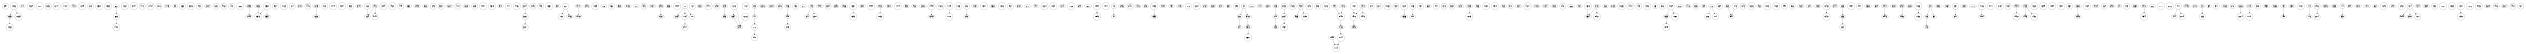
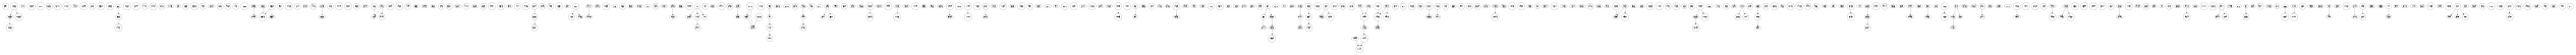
  strict digraph {
    node [shape=circle]
    edge [arrowhead=box]
    5294
    12532 [shape=ellipse]
    12568
    1144 [shape=ellipse]
    17569
    10207
    2858
    18777
    11737
    4402 [shape=ellipse]
    18409
    6484
    15320
    12255
    8667 [shape=ellipse]
    8883
    14067
    17664
    16497
    4772
    10424
    2218
    17443 [shape=ellipse]
    890 [shape=ellipse]
    5835
    13528
    1952
    13224 [shape=ellipse]
    1623
    9062
    7481
    16808
    12395 [shape=ellipse]
    12419 [shape=ellipse]
    15330
    15546
    15334 [shape=ellipse]
    8987
    17485
    3844
    3702 [shape=ellipse]
    4446
    16445 [shape=ellipse]
    16661 [shape=ellipse]
    4281
    17779
    13407
    9635
    13794 [shape=ellipse]
    3269 [shape=ellipse]
    3266
    13094
    19887
    4799
    2833 [shape=ellipse]
    12495 [shape=ellipse]
    8083 [shape=ellipse]
    7395
    5531
    18817 [shape=ellipse]
    4110
    16642 [shape=ellipse]
    11236
    12569
    8805
    19011
    13545
    8970 [shape=ellipse]
    7747
    19483
    3885
    3887
    2293
    4096
    16351
    5017 [shape=ellipse]
    2680
    2752
    10456 [shape=ellipse]
    19177 [shape=ellipse]
    19180 [shape=ellipse]
    3948 [shape=ellipse]
    10659
    1082 [shape=ellipse]
    7368
    9585 [shape=ellipse]
    10758 [shape=ellipse]
    8201 [shape=ellipse]
    4543
    10377 [shape=ellipse]
    3905 [shape=ellipse]
    11681 [shape=ellipse]
    5856 [shape=ellipse]
    19079
    16254 [shape=ellipse]
    702
    1134
    707
    8910
    9764
    2331 [shape=ellipse]
    19471
    6952
    3759 [shape=ellipse]
    5055 [shape=ellipse]
    16154 [shape=ellipse]
    16190 [shape=ellipse]
    11484
    471 [shape=ellipse]
    1767
    1911
    18516 [shape=ellipse]
    16000 [shape=ellipse]
    3546
    7991 [shape=ellipse]
    8423
    4436
    8717 [shape=ellipse]
    6495 [shape=ellipse]
    6711 [shape=ellipse]
    6507
    19901 [shape=ellipse]
    3329
    6595 [shape=ellipse]
    19688 [shape=ellipse]
    15234
    15246
    15120 [shape=ellipse]
    19919
    10723 [shape=ellipse]
    11155
    15070 [shape=ellipse]
    17149
    5953 [shape=ellipse]
    4963 [shape=ellipse]
    18508 [shape=ellipse]
    15089 [shape=ellipse]
    14909
    3879
    11626
    11109
    11110
    17285
    6073 [shape=ellipse]
    6061
    10157 [shape=ellipse]
    11524
    13380 [shape=ellipse]
    17328
    7986 [shape=ellipse]
    9067
    16434 [shape=ellipse]
    16777 [shape=ellipse]
    4977 [shape=ellipse]
    18610
    12891
    18747 [shape=ellipse]
    17826
    8291 [shape=ellipse]
    10621 [shape=ellipse]
    10092
    10093
    17044
    821 [shape=ellipse]
    803
    16956 [shape=ellipse]
    8440
    7426 [shape=ellipse]
    3426 [shape=ellipse]
    15453 [shape=ellipse]
    14805
    19240 [shape=ellipse]
    7957 [shape=ellipse]
    14451 [shape=ellipse]
    7216
    13810
    8732 [shape=ellipse]
    3852 [shape=ellipse]
    3770 [shape=ellipse]
    6521 [shape=ellipse]
    5095
    15818 [shape=ellipse]
    15821
    12072 [shape=ellipse]
    7141 [shape=ellipse]
    6320 [shape=ellipse]
    2141 [shape=ellipse]
    2573 [shape=ellipse]
    n189 [label=8854]
    14534
    16118
    14625
    9536 [shape=ellipse]
    9534
    13422
    13412
    5038
    16146
    11138 [shape=ellipse]
    11144
    11147
    14484
    14916
    15096 [shape=ellipse]
    4640
    2671
    10253
    7580
    15565 [shape=ellipse]
    18157
    1077 [shape=ellipse]
    1065
    7084
    3860 [shape=ellipse]
    2904
    1513
    10499 [shape=ellipse]
    3389
    2135 [shape=ellipse]
    18487 [shape=ellipse]
    17398 [shape=ellipse]
    18046
    4533 [shape=ellipse]
    10730
    19640
    7065 [shape=ellipse]
    10490
    572
    15377 [shape=ellipse]
    14617
    17023 [shape=ellipse]
    11374 [shape=ellipse]
    15261 [shape=ellipse]
    2476
    16286 [shape=ellipse]
    9784 [shape=ellipse]
    18527 [shape=ellipse]
    18515
    2366 [shape=ellipse]
    6135 [shape=ellipse]
    12655
    14421
    7405
    14546
    865
    3006
    13651 [shape=ellipse]
    11059
    11062
    13759
    16261 [shape=ellipse]
    7416 [shape=ellipse]
    3533
    7690 [shape=ellipse]
    1102 [shape=ellipse]
    6286
    1174
    6139
    2285 [shape=ellipse]
    2291 [shape=ellipse]
    1845
    16328
    968 [shape=ellipse]
    12115
    14785
    11658 [shape=ellipse]
    9490
    9686
    10751 [shape=ellipse]
    10967
    17834 [shape=ellipse]
    1694 [shape=ellipse]
    10530 [shape=ellipse]
    13433
    13451
    5444 [shape=ellipse]
    8833 [shape=ellipse]
    8837
    10927
    9414
    13588 [shape=ellipse]
    5609 [shape=ellipse]
    10944 [shape=ellipse]
    10945 [shape=ellipse]
    13234 [shape=ellipse]
    3964 [shape=ellipse]
    19516 [shape=ellipse]
    3603 [shape=ellipse]
    10668
    11532
    1158 [shape=ellipse]
    1160 [shape=ellipse]
    15488 [shape=ellipse]
    10864 [shape=ellipse]
    6777 [shape=ellipse]
    5481
    8053
+   5076 [shape=ellipse]
    16450 [shape=ellipse]
    11710 [shape=ellipse]
    14204 [shape=ellipse]
    14186
    10471
    255
    18769
    7269
    19924 [shape=ellipse]
    19960
    14345 [shape=ellipse]
    14993 [shape=ellipse]
    14351
    13861
    9194 [shape=ellipse]
    16599
    12009
    15014
    2334
    13282 [shape=ellipse]
    13498 [shape=ellipse]
    11439
    19129 [shape=ellipse]
    230
    338
    15782 [shape=ellipse]
    8114 [shape=ellipse]
    6369
    8653 [shape=ellipse]
    2075
    3920 [shape=ellipse]
    247 [shape=ellipse]
    1215
    13330 [shape=ellipse]
    19772 [shape=ellipse]
    19844
    1682 [shape=ellipse]
    11171
    16226
    5914 [shape=ellipse]
    5911
    6019
    14495 [shape=ellipse]
    16188
    6718 [shape=ellipse]
    151 [shape=ellipse]
    5335
    539 [shape=ellipse]
    9371
    11265 [shape=ellipse]
    678
    16868 [shape=ellipse]
    16874
    17140 [shape=ellipse]
    17141
    5280
    19550 [shape=ellipse]
    15623 [shape=ellipse]
    1973 [shape=ellipse]
    9749
    7454 [shape=ellipse]
    7490 [shape=ellipse]
    15507 [shape=ellipse]
    17031
    8740 [shape=ellipse]
    8776 [shape=ellipse]
    2926
    6814
    13396 [shape=ellipse]
    13553 [shape=ellipse]
    4632 [shape=ellipse]
    744
    8949 [shape=ellipse]
    18142 [shape=ellipse]
    14741 [shape=ellipse]
    5884 [shape=ellipse]
    17893
    12907 [shape=ellipse]
    18980
    9090 [shape=ellipse]
    1314
    5202 [shape=ellipse]
    1317
    4344 [shape=ellipse]
    14910 [shape=ellipse]
    14946
    15139 [shape=ellipse]
    1508
    10161
    12235
    16401
    16402
    17616
    19058
    18829 [shape=ellipse]
    510 [shape=ellipse]
    582 [shape=ellipse]
    7906
    13817 [shape=ellipse]
    10478 [shape=ellipse]
    4972
    7877
    12532 -> 12568 [arrowhead=tee]
    8667 -> 8883 [arrowhead=dot]
    8883 -> 14067 [arrowhead=tee]
    12395 -> 12419 [arrowhead=dot]
    15330 -> 15546 [arrowhead=dot]
    15330 -> 15334 [arrowhead=tee]
    16445 -> 16661 [arrowhead=tee]
    3266 -> 3269 [arrowhead=tee]
    11236 -> 12532 [arrowhead=dot]
    11236 -> 12569 [arrowhead=dot]
    3885 -> 3887 [arrowhead=dot]
    2680 -> 2752 [arrowhead=dot]
    2680 -> 10456
    19177 -> 19180 [arrowhead=tee]
    3905 -> 11681
    702 -> 16254 [arrowhead=dot]
    702 -> 1134
    702 -> 707
    1134 -> 8910 [arrowhead=tee]
    3759 -> 5055 [arrowhead=dot]
    16154 -> 16190 [arrowhead=tee]
    471 -> 1767
    1767 -> 1911
    7991 -> 8423
    6495 -> 6711 [arrowhead=dot]
    6495 -> 6507 [arrowhead=dot]
    15234 -> 15246 [arrowhead=tee]
    10723 -> 11155 [arrowhead=tee]
    14909 -> 15089
    3879 -> 3885 [arrowhead=tee]
    11109 -> 11110 [arrowhead=tee]
    6061 -> 6073 [arrowhead=dot]
    7986 -> 7991 [arrowhead=dot]
    10092 -> 10093
    803 -> 821
    14805 -> 15453 [arrowhead=tee]
    15818 -> 15821 [arrowhead=dot]
    2141 -> 2573 [arrowhead=dot]
    n189 -> 14534
    16118 -> 16154
    16118 -> 16190 [arrowhead=tee]
    9534 -> 9536 [arrowhead=tee]
    9534 -> 13422 [arrowhead=dot]
    11138 -> 11144
    11144 -> 11147
    14484 -> 14916
    14916 -> 15096
    18157 -> 15565 [arrowhead=tee]
    1065 -> 1077
    10499 -> 11147
    2135 -> 2141 [arrowhead=tee]
    17398 -> 18046 [arrowhead=dot]
    10490 -> 11138
    18515 -> 18527 [arrowhead=dot]
    13651 -> 13759
    11059 -> 13651 [arrowhead=tee]
    11059 -> 11062
    1102 -> 6286 [arrowhead=tee]
    1102 -> 1174 [arrowhead=dot]
-   2285 -> 2291
+   2285 -> 2075
    11658 -> 15546 [arrowhead=tee]
    10751 -> 18527
    10751 -> 10967
    13433 -> 13451
    8833 -> 8837 [arrowhead=dot]
    10944 -> 10945
    3964 -> 19516 [arrowhead=tee]
    10668 -> 11532
    1158 -> 1160 [arrowhead=dot]
    5481 -> 6777
    8053 -> n189 [arrowhead=dot]
    14186 -> 14204 [arrowhead=dot]
    255 -> 471 [arrowhead=tee]
    19924 -> 19960 [arrowhead=dot]
    14345 -> 14993 [arrowhead=tee]
    14345 -> 14351 [arrowhead=dot]
    9194 -> 10490 [arrowhead=tee]
    13282 -> 13498 [arrowhead=tee]
    230 -> 338 [arrowhead=tee]
    230 -> 15782
    338 -> 8114 [arrowhead=tee]
    15782 -> 15818
    8653 -> 8833
    2075 -> 2291 [arrowhead=dot]
    19772 -> 19844 [arrowhead=dot]
    5911 -> 5914 [arrowhead=tee]
    5911 -> 6019 [arrowhead=dot]
    16188 -> 16190
    151 -> 5335
    16868 -> 16874 [arrowhead=tee]
    17140 -> 17141 [arrowhead=dot]
    1973 -> 3269
    1973 -> 9749
    7454 -> 7490 [arrowhead=dot]
    8740 -> 8776 [arrowhead=tee]
    2926 -> 6814 [arrowhead=dot]
    744 -> 4632 [arrowhead=dot]
    1314 -> 9090
    1314 -> 5202 [arrowhead=dot]
    1314 -> 1317
    14910 -> 14916
    14910 -> 14946 [arrowhead=dot]
    16401 -> 16402
    510 -> 1158 [arrowhead=tee]
    510 -> 582 [arrowhead=tee]
    10478 -> 10490 [arrowhead=dot]
  }
